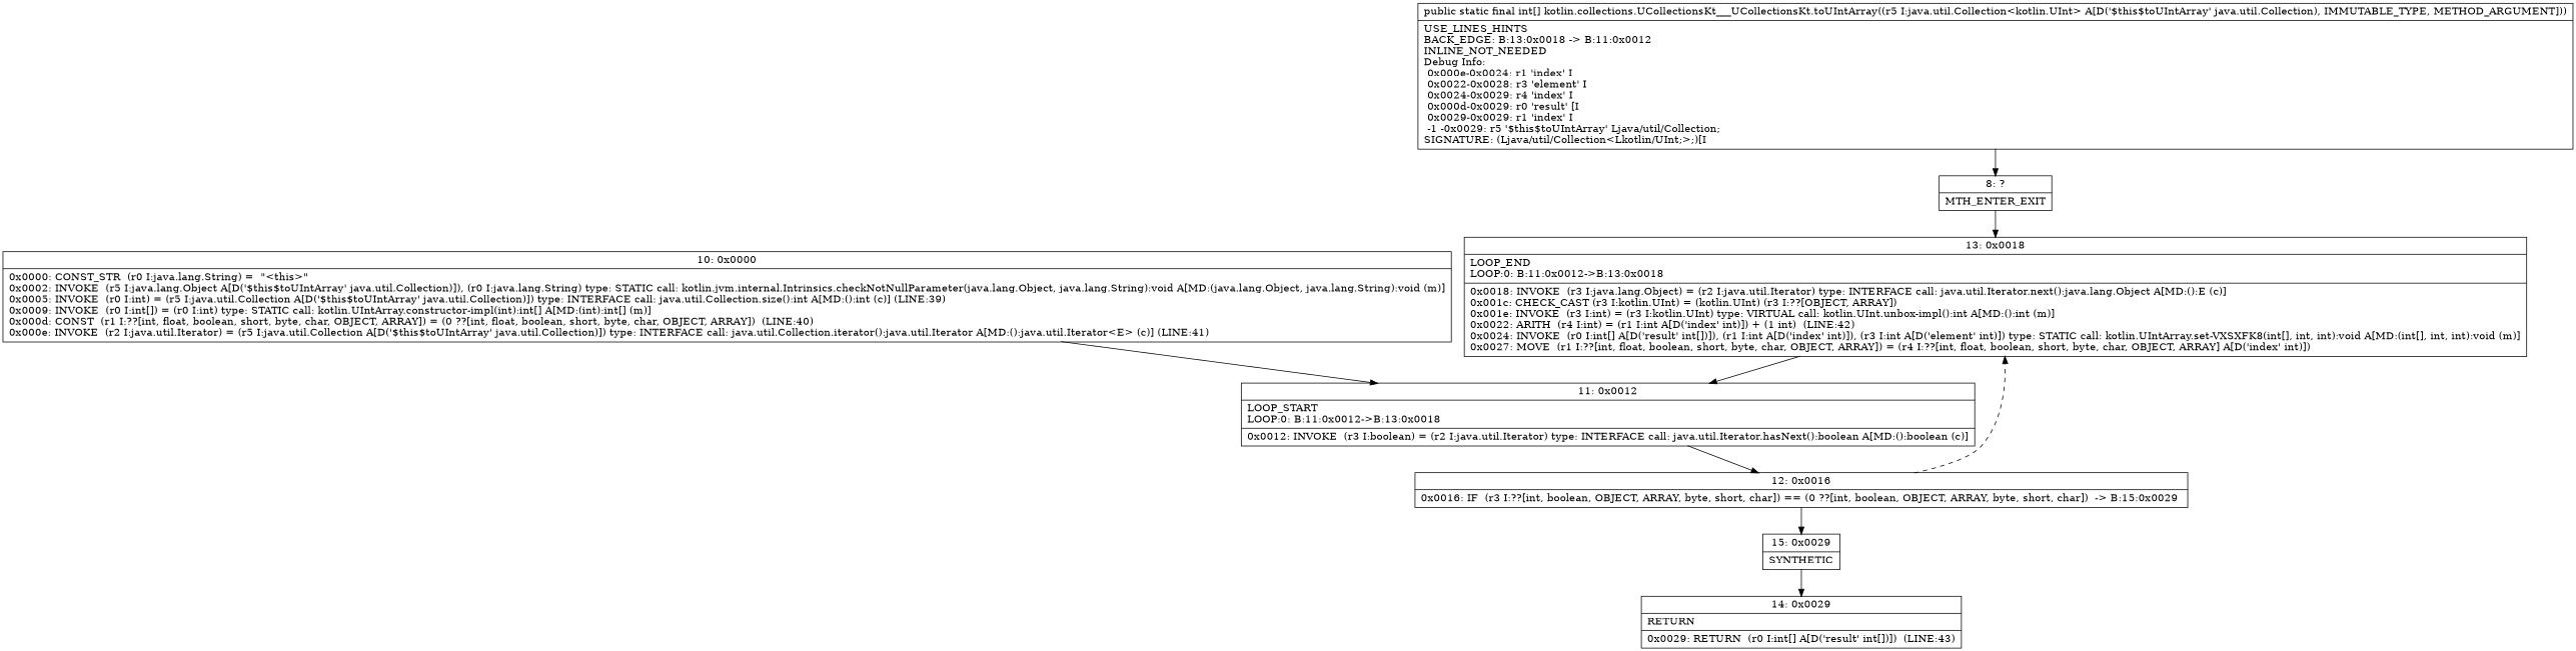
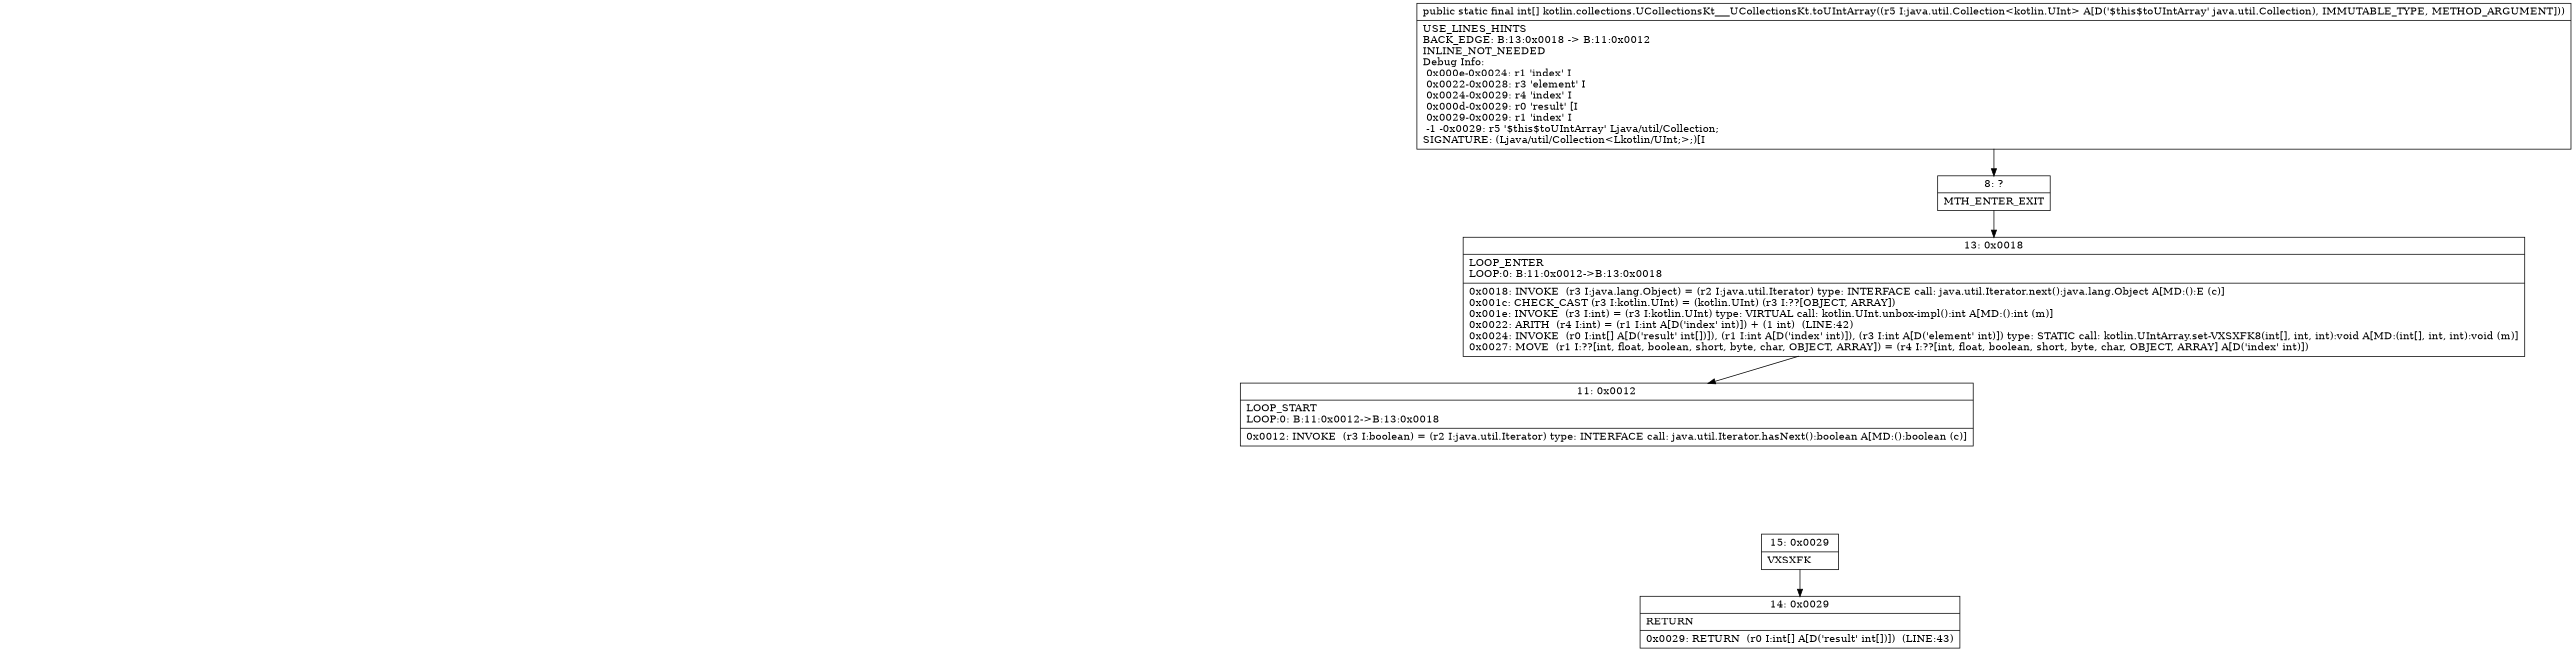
  digraph {
    node [shape=record]
    n1 [label="{8\:\ ?|MTH_ENTER_EXIT\l}"]
-   n2 [label="{13\:\ 0x0018|LOOP_END\lLOOP:0: B:11:0x0012\-\>B:13:0x0018\l|0x0018: INVOKE  (r3 I:java.lang.Object) = (r2 I:java.util.Iterator) type: INTERFACE call: java.util.Iterator.next():java.lang.Object A[MD:():E (c)]\l0x001c: CHECK_CAST (r3 I:kotlin.UInt) = (kotlin.UInt) (r3 I:??[OBJECT, ARRAY]) \l0x001e: INVOKE  (r3 I:int) = (r3 I:kotlin.UInt) type: VIRTUAL call: kotlin.UInt.unbox\-impl():int A[MD:():int (m)]\l0x0022: ARITH  (r4 I:int) = (r1 I:int A[D('index' int)]) + (1 int)  (LINE:42)\l0x0024: INVOKE  (r0 I:int[] A[D('result' int[])]), (r1 I:int A[D('index' int)]), (r3 I:int A[D('element' int)]) type: STATIC call: kotlin.UIntArray.set\-VXSXFK8(int[], int, int):void A[MD:(int[], int, int):void (m)]\l0x0027: MOVE  (r1 I:??[int, float, boolean, short, byte, char, OBJECT, ARRAY]) = (r4 I:??[int, float, boolean, short, byte, char, OBJECT, ARRAY] A[D('index' int)]) \l}"]
-   n3 [label="{10\:\ 0x0000|0x0000: CONST_STR  (r0 I:java.lang.String) =  \"\<this\>\" \l0x0002: INVOKE  (r5 I:java.lang.Object A[D('$this$toUIntArray' java.util.Collection)]), (r0 I:java.lang.String) type: STATIC call: kotlin.jvm.internal.Intrinsics.checkNotNullParameter(java.lang.Object, java.lang.String):void A[MD:(java.lang.Object, java.lang.String):void (m)]\l0x0005: INVOKE  (r0 I:int) = (r5 I:java.util.Collection A[D('$this$toUIntArray' java.util.Collection)]) type: INTERFACE call: java.util.Collection.size():int A[MD:():int (c)] (LINE:39)\l0x0009: INVOKE  (r0 I:int[]) = (r0 I:int) type: STATIC call: kotlin.UIntArray.constructor\-impl(int):int[] A[MD:(int):int[] (m)]\l0x000d: CONST  (r1 I:??[int, float, boolean, short, byte, char, OBJECT, ARRAY]) = (0 ??[int, float, boolean, short, byte, char, OBJECT, ARRAY])  (LINE:40)\l0x000e: INVOKE  (r2 I:java.util.Iterator) = (r5 I:java.util.Collection A[D('$this$toUIntArray' java.util.Collection)]) type: INTERFACE call: java.util.Collection.iterator():java.util.Iterator A[MD:():java.util.Iterator\<E\> (c)] (LINE:41)\l}"]
+   n2 [label="{13\:\ 0x0018|LOOP_ENTER\lLOOP:0: B:11:0x0012\-\>B:13:0x0018\l|0x0018: INVOKE  (r3 I:java.lang.Object) = (r2 I:java.util.Iterator) type: INTERFACE call: java.util.Iterator.next():java.lang.Object A[MD:():E (c)]\l0x001c: CHECK_CAST (r3 I:kotlin.UInt) = (kotlin.UInt) (r3 I:??[OBJECT, ARRAY]) \l0x001e: INVOKE  (r3 I:int) = (r3 I:kotlin.UInt) type: VIRTUAL call: kotlin.UInt.unbox\-impl():int A[MD:():int (m)]\l0x0022: ARITH  (r4 I:int) = (r1 I:int A[D('index' int)]) + (1 int)  (LINE:42)\l0x0024: INVOKE  (r0 I:int[] A[D('result' int[])]), (r1 I:int A[D('index' int)]), (r3 I:int A[D('element' int)]) type: STATIC call: kotlin.UIntArray.set\-VXSXFK8(int[], int, int):void A[MD:(int[], int, int):void (m)]\l0x0027: MOVE  (r1 I:??[int, float, boolean, short, byte, char, OBJECT, ARRAY]) = (r4 I:??[int, float, boolean, short, byte, char, OBJECT, ARRAY] A[D('index' int)]) \l}"]
    n4 [label="{11\:\ 0x0012|LOOP_START\lLOOP:0: B:11:0x0012\-\>B:13:0x0018\l|0x0012: INVOKE  (r3 I:boolean) = (r2 I:java.util.Iterator) type: INTERFACE call: java.util.Iterator.hasNext():boolean A[MD:():boolean (c)]\l}"]
-   n5 [label="{12\:\ 0x0016|0x0016: IF  (r3 I:??[int, boolean, OBJECT, ARRAY, byte, short, char]) == (0 ??[int, boolean, OBJECT, ARRAY, byte, short, char])  \-\> B:15:0x0029 \l}"]
-   n6 [label="{15\:\ 0x0029|SYNTHETIC\l}"]
+   n6 [label="{15\:\ 0x0029|VXSXFK\l}"]
    n7 [label="{14\:\ 0x0029|RETURN\l|0x0029: RETURN  (r0 I:int[] A[D('result' int[])])  (LINE:43)\l}"]
    n8 [label="{public static final int[] kotlin.collections.UCollectionsKt___UCollectionsKt.toUIntArray((r5 I:java.util.Collection\<kotlin.UInt\> A[D('$this$toUIntArray' java.util.Collection), IMMUTABLE_TYPE, METHOD_ARGUMENT]))  | USE_LINES_HINTS\lBACK_EDGE: B:13:0x0018 \-\> B:11:0x0012\lINLINE_NOT_NEEDED\lDebug Info:\l  0x000e\-0x0024: r1 'index' I\l  0x0022\-0x0028: r3 'element' I\l  0x0024\-0x0029: r4 'index' I\l  0x000d\-0x0029: r0 'result' [I\l  0x0029\-0x0029: r1 'index' I\l  \-1 \-0x0029: r5 '$this$toUIntArray' Ljava\/util\/Collection;\lSIGNATURE: (Ljava\/util\/Collection\<Lkotlin\/UInt;\>;)[I\l}"]
    n1 -> n2
    n2 -> n4
-   n3 -> n4
-   n4 -> n5
-   n5 -> n2 [style=dashed]
-   n5 -> n6
    n6 -> n7
    n8 -> n1
  }
